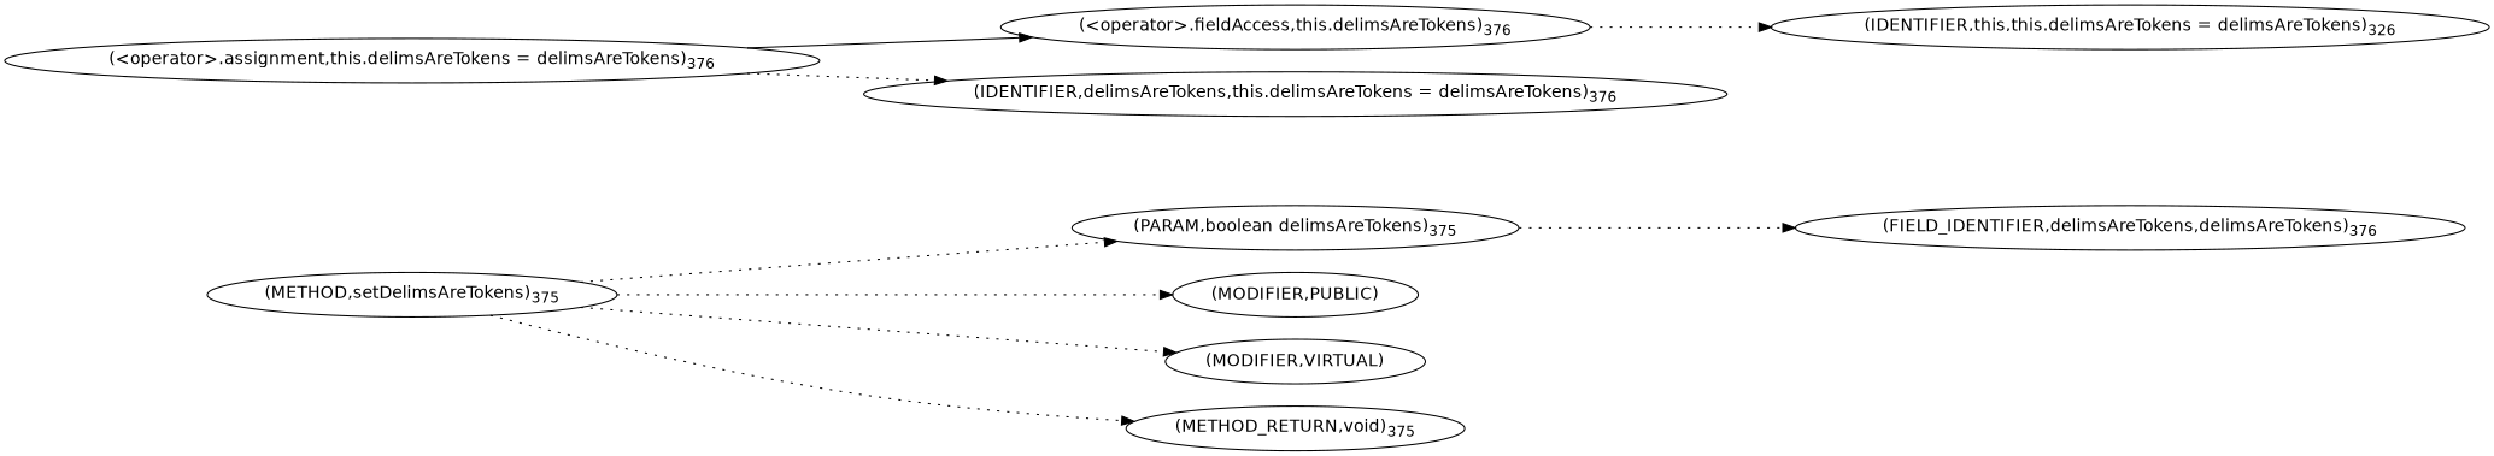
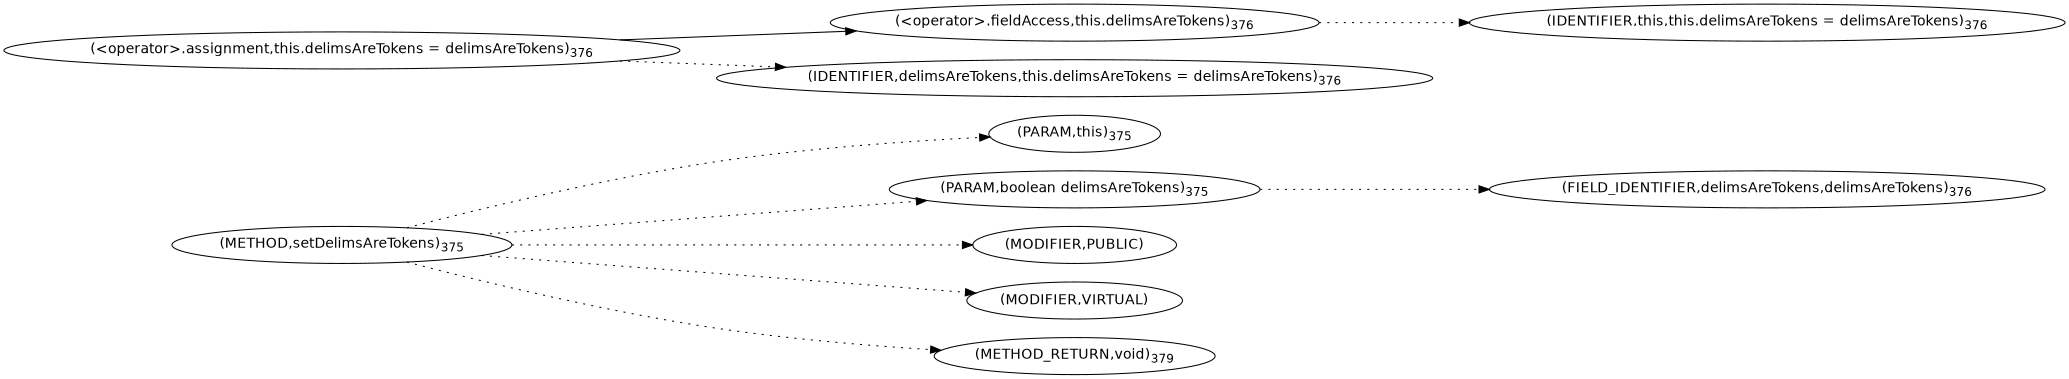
  digraph {
    fontname="DejaVu Sans"
    rankdir=LR
    node [fontname="DejaVu Sans"]
    edge [fontname="DejaVu Sans" style=dotted]
    n1 [label=<(METHOD,setDelimsAreTokens)<SUB>375</SUB>>]
+   n2 [label=<(PARAM,this)<SUB>375</SUB>>]
    n3 [label=<(PARAM,boolean delimsAreTokens)<SUB>375</SUB>>]
    n4 [label=<(MODIFIER,PUBLIC)>]
    n5 [label=<(MODIFIER,VIRTUAL)>]
-   n6 [label=<(METHOD_RETURN,void)<SUB>375</SUB>>]
+   n6 [label=<(METHOD_RETURN,void)<SUB>379</SUB>>]
    n7 [label=<(FIELD_IDENTIFIER,delimsAreTokens,delimsAreTokens)<SUB>376</SUB>>]
    n8 [label=<(&lt;operator&gt;.assignment,this.delimsAreTokens = delimsAreTokens)<SUB>376</SUB>>]
    n9 [label=<(&lt;operator&gt;.fieldAccess,this.delimsAreTokens)<SUB>376</SUB>>]
    n10 [label=<(IDENTIFIER,delimsAreTokens,this.delimsAreTokens = delimsAreTokens)<SUB>376</SUB>>]
-   n11 [label=<(IDENTIFIER,this,this.delimsAreTokens = delimsAreTokens)<SUB>326</SUB>>]
+   n11 [label=<(IDENTIFIER,this,this.delimsAreTokens = delimsAreTokens)<SUB>376</SUB>>]
+   n1 -> n2
    n1 -> n3
    n1 -> n4
    n1 -> n5
    n1 -> n6
    n3 -> n7
    n8 -> n9 [style=solid]
    n8 -> n10
    n9 -> n11
  }
